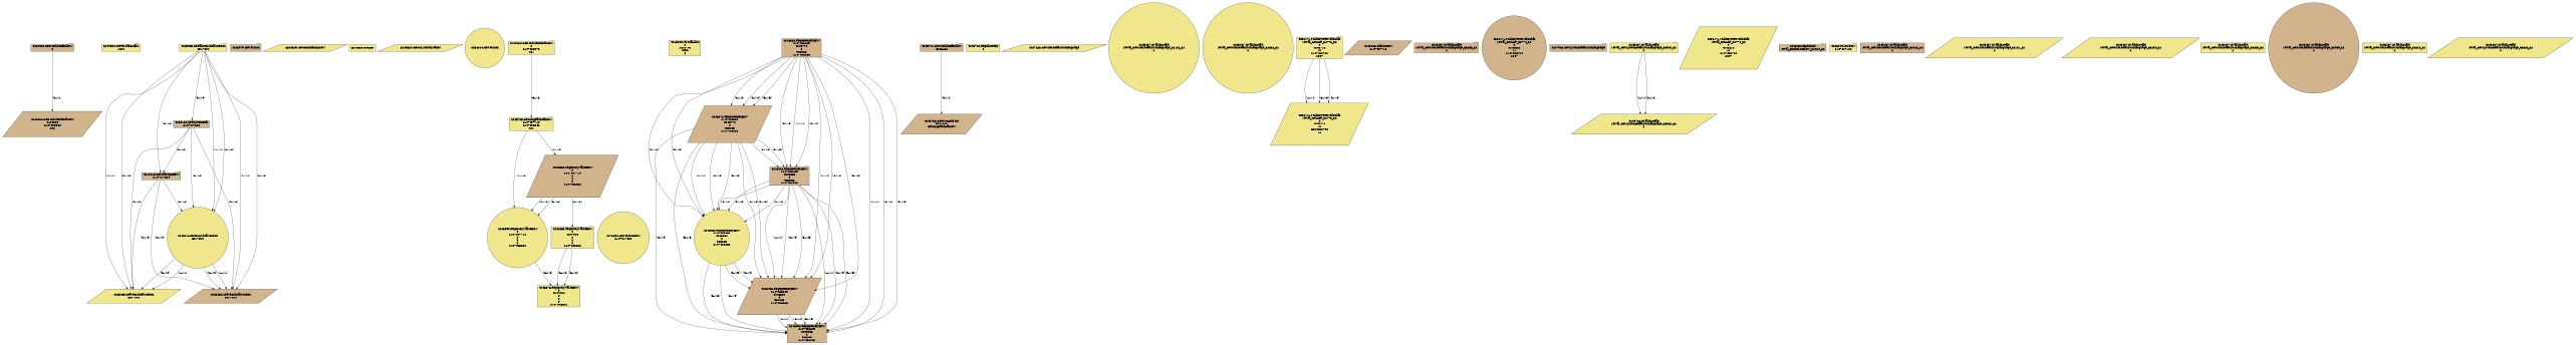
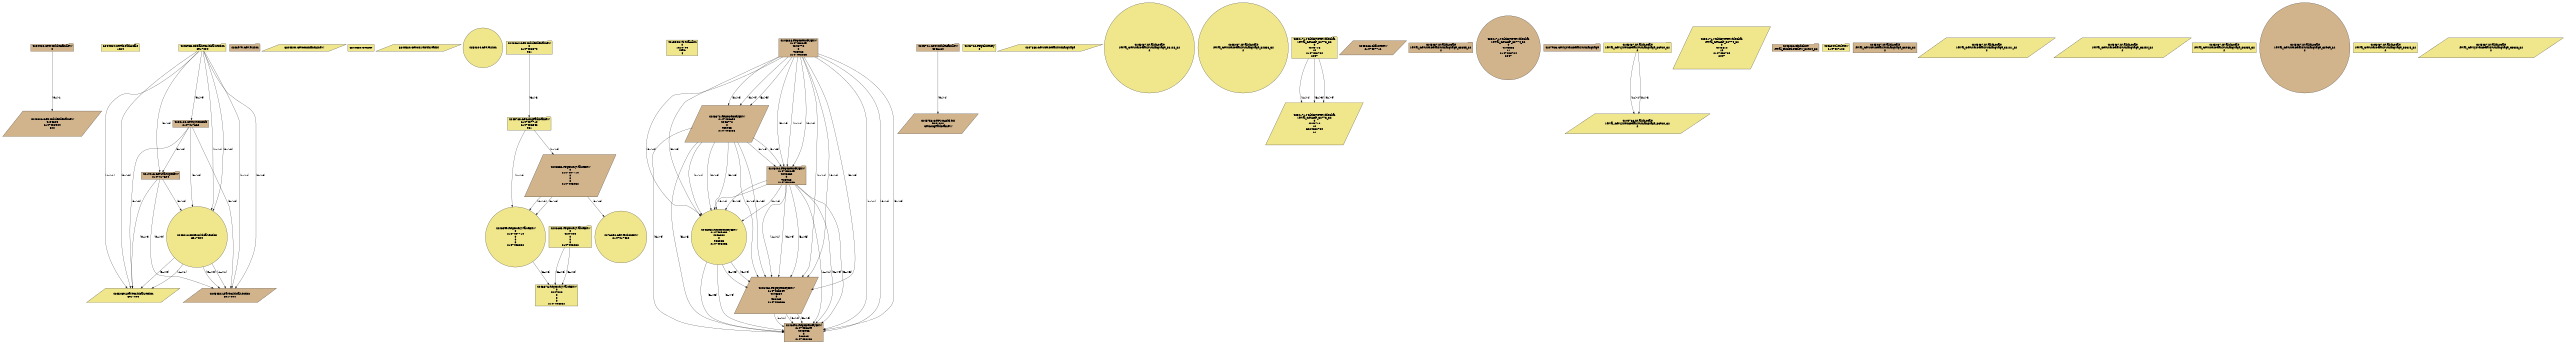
  digraph {
    node [fillcolor=khaki shape=folder style=filled]
    n1 [fillcolor=tan label="4254480.GetModuleHandleW\n0"]
    n2 [fillcolor=tan label="4243306.GetModuleFileNameW\n4194304\n2147408904\n522" shape=parallelogram]
    n3 [label="6844434.SetThreadLocale\n1024"]
    n4 [label="4243965.InitializeCriticalSection\n6917004"]
    n5 [fillcolor=tan label="4250188.GetSystemInfo\n2147417660" shape=box]
    n6 [fillcolor=tan label="4214413.GetStartupInfoW\n2147417624"]
    n7 [label="4245418.EnterCriticalSection\n6917004" shape=circle]
    n8 [label="4245469.LeaveCriticalSection\n6917004" shape=parallelogram]
    n9 [fillcolor=tan label="4245454.LeaveCriticalSection\n6917004" shape=parallelogram]
    n10 [fillcolor=tan label="4243979.GetVersion\n"]
    n11 [label="6844540.GetCommandLineW\n" shape=parallelogram]
    n12 [label="6844560.GetACP\n" shape=box]
    n13 [label="6844580.GetCurrentThreadId\n" shape=parallelogram]
    n14 [label="4250204.GetVersion\n" shape=circle]
    n15 [label="4276690.GetVersionExW\n2147417420" shape=circle]
    n16 [label="4248064.GetModuleFileNameW\n0\n2147408370\n261"]
    n17 [label="4245785.GetLongPathNameW\n2147407710\n2147406542\n261"]
    n18 [fillcolor=tan label="4246556.RegQueryValueExW\n0\n2147407710\n0\n0\n0\n2147408232" shape=parallelogram]
    n19 [label="4246599.RegQueryValueExW\n0\n2147407710\n0\n0\n0\n2147408232" shape=circle]
    n20 [label="4215383.VirtualAlloc\n0\n1310704\n4096\n4" shape=box]
    n21 [fillcolor=tan label="4246338.RegOpenKeyExW\n2147483649\n4246772\n0\n983065\n2147408236" shape=box]
    n22 [fillcolor=tan label="4246372.RegOpenKeyExW\n2147483650\n4246772\n0\n983065\n2147408236" shape=parallelogram]
    n23 [fillcolor=tan label="4246402.RegOpenKeyExW\n2147483649\n4246832\n0\n983065\n2147408236"]
    n24 [label="4246432.RegOpenKeyExW\n2147483650\n4246832\n0\n983065\n2147408236" shape=circle]
    n25 [fillcolor=tan label="4246462.RegOpenKeyExW\n2147483649\n4246884\n0\n983065\n2147408236" shape=parallelogram]
    n26 [fillcolor=tan label="4246492.RegOpenKeyExW\n2147483649\n4246936\n0\n983065\n2147408236"]
    n27 [fillcolor=tan label="4245741.GetModuleHandleW\n4246160"]
    n28 [fillcolor=tan label="4245758.GetProcAddress\n9441320\nGetLongPathNameW" shape=parallelogram]
    n29 [label="4246635.RegQueryValueExW\n0\n4247000\n0\n0\n0\n2147408232"]
    n30 [label="4246676.RegQueryValueExW\n0\n4247000\n0\n0\n0\n2147408232" shape=box]
    n31 [label="4246722.RegCloseKey\n0" shape=box]
    n32 [label="4247883.GetUserDefaultUILanguage\n" shape=parallelogram]
    n33 [label="4245487.IsValidLocale\nretval_GetUserDefaultUILanguage_33128_32\n2" shape=circle]
    n34 [label="4245487.IsValidLocale\nretval_GetUserDefaultUILanguage_32836_32\n2" shape=circle]
    n35 [label="4250171.MultiByteToWideChar\nretval_GetACP_32773_32\n0\n4243716\n10\n2147403704\n2047"]
    n36 [label="4250171.MultiByteToWideChar\nretval_GetACP_32773_32\n0\n4243716\n10\n3224282764\n11" shape=parallelogram]
    n37 [fillcolor=tan label="4245683.CharNextW\n2147407716" shape=parallelogram]
    n38 [fillcolor=tan label="4245487.IsValidLocale\nretval_GetUserDefaultUILanguage_33355_32\n2"]
    n39 [fillcolor=tan label="4250171.MultiByteToWideChar\nretval_GetACP_32774_32\n0\n4243668\n11\n2147403704\n2047" shape=circle]
    n40 [fillcolor=tan label="4247923.GetSystemDefaultUILanguage\n"]
    n41 [label="4245487.IsValidLocale\nretval_GetSystemDefaultUILanguage_33920_32\n2"]
    n42 [label="4244766.IsValidLocale\nretval_GetSystemDefaultUILanguage_33920_32\n2" shape=parallelogram]
    n43 [label="4250171.MultiByteToWideChar\nretval_GetACP_32774_32\n0\n4243812\n10\n2147403704\n2047" shape=parallelogram]
    n44 [fillcolor=tan label="4246032.FindClose\nretval_FindFirstFileW_32924_32"]
    n45 [label="4246044.lstrlenW\n2147407108"]
    n46 [fillcolor=tan label="4245487.IsValidLocale\nretval_GetUserDefaultUILanguage_33088_32\n2" shape=box]
    n47 [label="4245487.IsValidLocale\nretval_GetUserDefaultUILanguage_33181_32\n2" shape=parallelogram]
    n48 [label="4245487.IsValidLocale\nretval_GetUserDefaultUILanguage_33254_32\n2" shape=parallelogram]
    n49 [label="4245487.IsValidLocale\nretval_GetUserDefaultUILanguage_33235_32\n2" shape=box]
    n50 [fillcolor=tan label="4245487.IsValidLocale\nretval_GetUserDefaultUILanguage_32939_32\n2" shape=circle]
    n51 [label="4245487.IsValidLocale\nretval_GetUserDefaultUILanguage_33315_32\n2" shape=box]
    n52 [label="4245487.IsValidLocale\nretval_GetSystemDefaultUILanguage_33386_32\n2" shape=parallelogram]
    n1 -> n2 [label="(0-->1)"]
    n4 -> n5 [label="(0-->0)"]
    n4 -> n6 [label="(0-->0)"]
    n4 -> n7 [label="(1-->1)"]
    n4 -> n7 [label="(0-->0)"]
    n4 -> n8 [label="(1-->1)"]
    n4 -> n8 [label="(0-->0)"]
    n4 -> n9 [label="(1-->1)"]
    n4 -> n9 [label="(0-->0)"]
    n5 -> n6 [label="(0-->0)"]
    n5 -> n7 [label="(0-->0)"]
    n5 -> n8 [label="(0-->0)"]
    n5 -> n9 [label="(0-->0)"]
    n6 -> n7 [label="(0-->0)"]
    n6 -> n8 [label="(0-->0)"]
    n6 -> n9 [label="(0-->0)"]
    n7 -> n8 [label="(1-->1)"]
    n7 -> n8 [label="(0-->0)"]
    n7 -> n9 [label="(1-->1)"]
    n7 -> n9 [label="(0-->0)"]
    n16 -> n17 [label="(3-->3)"]
    n17 -> n18 [label="(1-->2)"]
    n17 -> n19 [label="(1-->2)"]
    n18 -> n19 [label="(2-->2)"]
    n18 -> n19 [label="(6-->6)"]
-   n18 -> n29 [label="(6-->6)"]
+   n18 -> n15 [label="(6-->6)"]
    n19 -> n30 [label="(6-->6)"]
    n21 -> n22 [label="(2-->2)"]
    n21 -> n22 [label="(4-->4)"]
    n21 -> n22 [label="(5-->5)"]
    n21 -> n23 [label="(1-->1)"]
    n21 -> n23 [label="(4-->4)"]
    n21 -> n23 [label="(5-->5)"]
    n21 -> n24 [label="(4-->4)"]
    n21 -> n24 [label="(5-->5)"]
    n21 -> n25 [label="(1-->1)"]
    n21 -> n25 [label="(4-->4)"]
    n21 -> n25 [label="(5-->5)"]
    n21 -> n26 [label="(1-->1)"]
    n21 -> n26 [label="(4-->4)"]
    n21 -> n26 [label="(5-->5)"]
    n22 -> n23 [label="(4-->4)"]
    n22 -> n23 [label="(5-->5)"]
    n22 -> n24 [label="(1-->1)"]
    n22 -> n24 [label="(4-->4)"]
    n22 -> n24 [label="(5-->5)"]
    n22 -> n25 [label="(4-->4)"]
    n22 -> n25 [label="(5-->5)"]
    n22 -> n26 [label="(4-->4)"]
    n22 -> n26 [label="(5-->5)"]
    n23 -> n24 [label="(2-->2)"]
    n23 -> n24 [label="(4-->4)"]
    n23 -> n24 [label="(5-->5)"]
    n23 -> n25 [label="(1-->1)"]
    n23 -> n25 [label="(4-->4)"]
    n23 -> n25 [label="(5-->5)"]
    n23 -> n26 [label="(1-->1)"]
    n23 -> n26 [label="(4-->4)"]
    n23 -> n26 [label="(5-->5)"]
    n24 -> n25 [label="(4-->4)"]
    n24 -> n25 [label="(5-->5)"]
    n24 -> n26 [label="(4-->4)"]
    n24 -> n26 [label="(5-->5)"]
    n25 -> n26 [label="(1-->1)"]
    n25 -> n26 [label="(4-->4)"]
    n25 -> n26 [label="(5-->5)"]
    n27 -> n28 [label="(0-->1)"]
    n29 -> n30 [label="(2-->2)"]
    n29 -> n30 [label="(6-->6)"]
    n35 -> n36 [label="(1-->1)"]
    n35 -> n36 [label="(3-->3)"]
    n35 -> n36 [label="(4-->4)"]
    n41 -> n42 [label="(1-->1)"]
    n41 -> n42 [label="(2-->2)"]
  }
